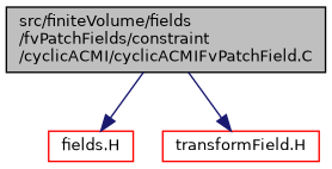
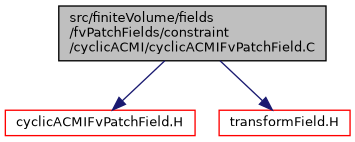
  digraph {
    node [color=red fontname=Helvetica fontsize=10 shape=record]
    edge [color=midnightblue fontname=Helvetica fontsize=10 labelfontname=Helvetica labelfontsize=10 style=solid]
    n1 [color=black fillcolor=grey75 fontcolor=black height=0.2 label="src/finiteVolume/fields\l/fvPatchFields/constraint\l/cyclicACMI/cyclicACMIFvPatchField.C" style=filled width=0.4]
-   n2 [height=0.2 label="fields.H" width=0.4]
+   n2 [height=0.2 label="cyclicACMIFvPatchField.H" width=0.4]
    n3 [height=0.2 label="transformField.H" width=0.4]
    n1 -> n2
    n1 -> n3
  }
